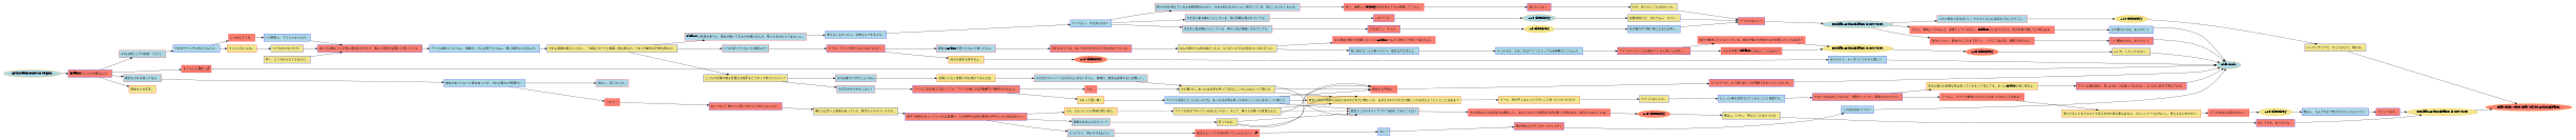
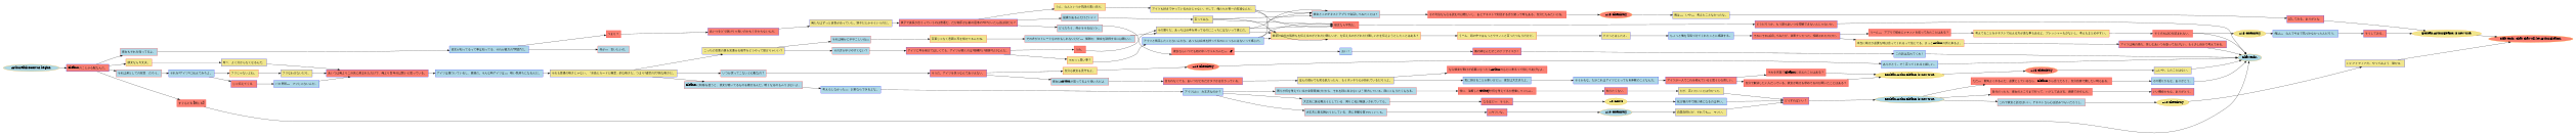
  digraph {
    rankdir=LR
    node [color=blue fillcolor=salmon style=filled shape=box]
    "ArthurRank4Convo2 begins." [color=orange fillcolor=lightblue shape=""]
    n2 [label="Eleanorのことが心配なんだ。"]
    n3 [color=red fillcolor=lightblue label="彼女もそれを知ってるよ。"]
    n4 [color=red fillcolor=lightblue label="それは弟としての役目、だろう。"]
    n5 [color=red fillcolor=khaki label="彼女なら大丈夫。"]
    n6 [color=red label="すぐもどる [閉じる]"]
    n7 [fillcolor=lightblue label="彼女が知ってるって事は知ってる、それが最大の*問題*だ。"]
    n8 [fillcolor=lightblue label="それを*アイツ*に伝えてみろよ。"]
    n9 [fillcolor=khaki label="時々、よく分からなくなるんだ。"]
    "Chat ends." [color=orange fillcolor=lightblue shape=""]
    n11 [color=red label="つまり？"]
    n12 [color=red fillcolor=lightblue label="何が…　言いたいの。"]
-   n13 [color=red label="じゃ伝えてくる。"]
+   n13 [label="じゃ伝えてくる。"]
    n14 [color=red fillcolor=khaki label="フリじゃないよね。"]
    n15 [label="あいつは俺よりニ分先に産まれただけで、俺より百年分は賢いと思っている。"]
    n16 [label="あいつをどう助けりゃ良いのかもう分からないんだ。"]
    n17 [fillcolor=lightblue label="バカ野郎…　フリじゃないんだ。"]
    n18 [fillcolor=khaki label="フリなわけないだろ。"]
    n19 [fillcolor=lightblue label="アイツは傷ついているし、孤独だ。そんな時アイツは…　暗い気持ちになるんだ。"]
    n20 [fillcolor=khaki label="俺たちはずっと波長が合っていた。双子だとかそういうのだ。"]
    n21 [fillcolor=khaki label="こっちの言葉の裏を見通せる相手をどうやって助けりゃいい？"]
    n22 [color=red fillcolor=lightblue label="その方がやりやすくない？"]
    n23 [color=red fillcolor=lightblue label="それは確かにややこしいね…"]
    n24 [fillcolor=khaki label="それも普通の暗さじゃない。「水晶とカードと幽霊」的な暗さだ。つまり*虚空の穴*的な暗さだ。"]
    n25 [label="双子で波長が合うっていうのは普通だ。だが相手がお前の思考の*中*にいたら話は別だろ？"]
    n26 [label="アイツに耳を傾けてほしくても、アイツが聴くのは*動機*と*感情*だけなんだ。"]
    n27 [color=red fillcolor=khaki label="言葉じゃなく意図に耳を傾けてるんだね。"]
    n28 [color=red fillcolor=lightblue label="いつか戻ってこないと心配なの？"]
    n29 [color=red fillcolor=lightblue label="Eleanorに転移を使うと、彼女が聴いてるものを聴けるんだ。暗くなるのもムリはないよ。"]
    n30 [color=red fillcolor=khaki label="うん、なんというか気味の悪い話だ。"]
    n31 [color=red fillcolor=lightblue label="提案があるんだけどいい？"]
    n32 [color=red fillcolor=lightblue label="どうだろう、何かそそるねソレ。"]
    n33 [color=red fillcolor=khaki label="それって悪い事？"]
    n34 [color=red label="うわ。"]
    n35 [color=red fillcolor=lightblue label="その方がストレートなのかもしれないけど…　複雑だ。彼女を説得するには難しい。"]
    n36 [label="そうだ。アイツを失うなんてありえない。"]
    n37 [fillcolor=lightblue label="考えもしなかった…　お前ならできるよな。"]
    n38 [fillcolor=khaki label="アイツも好きでやっているわけじゃない。そして、俺たちが唯一の友達なんだ。"]
    n39 [fillcolor=khaki label="言ってみな。"]
    n40 [color=red label="彼女ならいつでも頭の中へウェルカムだ…　:P"]
    n41 [fillcolor=lightblue label="アイツと長話したことないんだな。あっちは台本を持ってるのにこっちにはないって感じだ。"]
    n42 [fillcolor=khaki label="その通りだ。あっちは台本を持ってるのにこっちにはないって感じだ。"]
    n43 [color=red fillcolor=lightblue label="彼女はArthurが思ってるより強い人だよ。"]
    n44 [color=red fillcolor=khaki label="自分も彼女を見守るよ。"]
    n45 [fillcolor=lightblue label="アイツは…　大丈夫なのか？"]
    n46 [color=red label="彼女なら平気だ。"]
    n47 [color=red fillcolor=lightblue label="彼女とこのテキストアプリで会話してみたことは？"]
    n48 [color=red fillcolor=khaki label="彼女に自分の気持ちを伝えるのがどれだけ難しいか、を伝えるのがどれだけ難しいかを伝えようとしたことはある？"]
    n49 [fillcolor=lightblue label="おい！"]
    n50 [label="言われなくても、あいつがどれだけタフかは分かっている。"]
    n51 [color=orange label="+10 Chemistry" shape=""]
    n52 [color=red fillcolor=lightblue label="大丈夫に振る舞おうとしている、周りに化け物扱いされていても。"]
    n53 [color=red fillcolor=lightblue label="大丈夫に振る舞おうとしている、弟に距離を置かれていても。"]
    n54 [color=red fillcolor=lightblue label="周りが何を考えているか全部筒抜けだから、それを顔に出さないよう努力している。殻にこもりたくもなる。"]
    n55 [label="どうだろうか。もう誰もあいつを理解できないんじゃないか。"]
    n56 [color=red label="その方法なら心を読むのは難しいし、あとテキストで対話する方が楽って時もある。自分たちみたいにね。"]
    n57 [color=red fillcolor=khaki label="うーん、頭の中ではもっとウマいこと言ったつもりだけど。"]
    n58 [label="俺の姉なんだぞこのクソサイコが！"]
    n59 [fillcolor=khaki label="ほんの僅かでも劣る奴だったら、もうポッキリ心が折れているだろうよ。"]
    n60 [fillcolor=lightblue label="ありがとう。そう言ってくれると嬉しい。"]
    n61 [label="なるほど…　そうか。"]
    n62 [label="…キツいな。"]
    n63 [color=red label="特に、油断したQuincyが何を考えてるか想像してごらん。"]
    n64 [color=orange label="+15 Chemistry" shape=""]
    n65 [fillcolor=khaki label="クスっとはしたさ。"]
    n66 [fillcolor=lightblue label="この話は忘れてくれ！"]
    n67 [fillcolor=lightblue label="気に掛けることが多いけど…　彼女は大丈夫だよ。"]
    n68 [color=red label="なら彼女が助けが必要になったらArthurのもとに来るって信じてあげなよ。"]
-   n69 [color=orange fillcolor=khaki label="+5 Chemistry" shape=""]
+   n69 [color=orange fillcolor=khaki label="+5 Convo" shape=""]
    n70 [color=orange fillcolor=lightblue label="+10 Chemistry" shape=""]
    n71 [label="知りたくない。"]
    n72 [fillcolor=khaki label="俺は…　いや…　考えたことなかったな。"]
    n73 [fillcolor=lightblue label="ちょっと俺を元気づけてくれたことに感謝する。"]
    n74 [fillcolor=lightblue label="そうかもな。だがこれはアイツにとっても未体験のことなんだ。"]
    n75 [fillcolor=lightblue label="化け物の中で除け者になるのは辛い。"]
    n76 [fillcolor=khaki label="自業自得だが、それでも…　キツい。"]
    n77 [fillcolor=khaki label="だが、言いたいことは分かった。"]
    n78 [label="試してみる。ありがとな。"]
    n79 [label="それにそれは試してみたが、効果ナシだった。拒絶されただけだ。"]
    n80 [label="アイツが一人でこれを抱えていると思うと心苦しい。"]
    n81 [label="どうすればいい？"]
    n82 [color=orange fillcolor=khaki label="Boolean ArthurEleanor is now true." shape=""]
    n83 [color=red label="うーん…　アプリで彼女にテキストを送ってみたことはある？"]
    n84 [color=red fillcolor=khaki label="本当に助けが必要な時は言ってくれるって信じてる。きっとArthurの所に来るよ。"]
    n85 [color=red label="自分で解決したい人だっている。彼女が助けを求めてるのか聞いたことはある？"]
    n86 [color=red label="それを言葉でEleanorに伝えたことはある？"]
    n87 [color=orange fillcolor=lightblue label="Boolean ArthurEleanor is now true." shape=""]
-   "Chat ends. Next chat will be ArthurEleanor." [color=orange shape=""]
+   "Chat ends. Next chat will be ArthurEleanor." [color=orange label="Chat ends. Chat chat will be ArthurEleanor." shape=""]
    n89 [color=red fillcolor=khaki label="考えてることをテキストで伝える方が楽な事もあるよ。プレッシャーも少ないし。考えもまとめやすい。"]
    n90 [label="アイツは俺の姉だ。苦しむあいつを放っておけない。もう少し自分で考えてみる。"]
    n91 [color=orange fillcolor=khaki label="Boolean ArthurEleanor is now true." shape=""]
    n92 [color=red label="自分だったら、彼女のところまで行って、ハグしてあげる。感情で示すんだ。"]
    n93 [color=red fillcolor=lightblue label="これで彼女と話せばいい。テキストなら心は読みづらいだろうし。"]
    n94 [color=red label="ただ…　根気よくやるんだ。必要としているなら、Eleanorから言うだろう。自分自身で癒したい時もある。"]
    n95 [color=red label="そうすれば心を読まれない。"]
    n96 [color=orange label="+15 Chemistry" shape=""]
    n97 [label="いい機会かもな。ありがとう。"]
    n98 [color=orange fillcolor=khaki label="+10 Chemistry" shape=""]
    n99 [fillcolor=lightblue label="その通りかもな。ありがとう。"]
    n100 [color=orange fillcolor=khaki label="+15 Chemistry" shape=""]
    n101 [fillcolor=khaki label="…いや。したことはない。"]
    n102 [fillcolor=khaki label="いいアイディアだ。やってみよう、助かる。"]
    n103 [fillcolor=lightblue label="俺は…　なんで今まで気づかなかったんだろう。"]
    n104 [label="そうしてみる。"]
    "ArthurRank4Convo2 begins." -> n2
    n2 -> n3
    n2 -> n4
    n2 -> n5
    n2 -> n6
    n3 -> n7
    n4 -> n8
+   n5 -> n9
    n6 -> "Chat ends."
    n7 -> n11
    n7 -> n12
    n8 -> n13
    n8 -> n14
    n9 -> n15
    n11 -> n16
    n13 -> n17
    n14 -> n18
    n15 -> n19
    n16 -> n20
    n17 -> n15
    n18 -> n15
    n19 -> n24
    n20 -> n25
    n21 -> n22
    n21 -> n23
    n22 -> n26
    n23 -> n27
    n24 -> n21
    n24 -> n28
    n24 -> n29
    n25 -> n30
    n25 -> n31
    n25 -> n32
    n26 -> n33
    n26 -> n34
    n27 -> n35
    n28 -> n36
    n29 -> n37
    n30 -> n38
    n31 -> n39
    n32 -> n40
    n33 -> n41
    n34 -> n42
    n35 -> n42
    n36 -> n43
    n36 -> n44
    n37 -> n45
    n38 -> n46
    n38 -> n47
    n38 -> n48
    n39 -> n46
    n39 -> n47
    n39 -> n48
    n40 -> n49
    n41 -> n46
    n41 -> n47
    n41 -> n48
    n42 -> n46
    n42 -> n47
    n42 -> n48
    n43 -> n50
    n44 -> n51
    n45 -> n52
    n45 -> n53
    n45 -> n54
    n46 -> n55
    n47 -> n56
    n48 -> n57
    n49 -> n58
    n50 -> n59
    n51 -> n60
    n52 -> n61
    n53 -> n62
    n54 -> n63
    n55 -> "Chat ends."
    n56 -> n64
    n57 -> n65
    n58 -> n66
    n59 -> n67
    n59 -> n68
    n60 -> "Chat ends."
    n61 -> n69
    n62 -> n70
    n63 -> n71
    n64 -> n72
    n65 -> n73
    n66 -> "Chat ends."
    n67 -> n74
    n69 -> n75
    n70 -> n76
    n71 -> n77
    n72 -> n78
    n73 -> n79
    n74 -> n80
    n75 -> n81
    n76 -> n81
    n77 -> n81
    n78 -> n82
    n79 -> n83
    n79 -> n84
    n80 -> n85
    n80 -> n86
    n81 -> n87
    n82 -> "Chat ends. Next chat will be ArthurEleanor."
    n83 -> n89
    n84 -> n90
    n85 -> n91
    n86 -> n91
    n87 -> n92
    n87 -> n93
    n87 -> n94
    n89 -> n95
    n90 -> "Chat ends."
    n91 -> n96
    n92 -> n97
    n93 -> n98
    n94 -> n99
    n95 -> n100
    n96 -> n101
-   n97 -> "Chat ends."
+   n95 -> "Chat ends."
    n98 -> n102
    n99 -> "Chat ends."
    n100 -> n103
    n101 -> "Chat ends."
    n102 -> "Chat ends. Next chat will be ArthurEleanor."
    n103 -> n104
    n104 -> n82
  }
